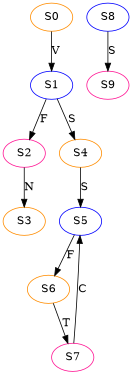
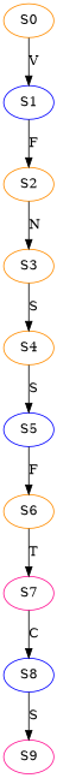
  strict digraph {
    node [color=darkorange]
    S1 [color=blue]
    S0
-   S2 [color=deeppink]
+   S2
    S3
    S4
    S5 [color=blue]
    S6
    S7 [color=deeppink]
    S8 [color=blue]
    S9 [color=deeppink]
    S1 -> S2 [label=F]
    S0 -> S1 [label=V]
    S2 -> S3 [label=N]
-   S1 -> S4 [label=S]
+   S3 -> S4 [label=S]
    S4 -> S5 [label=S]
    S5 -> S6 [label=F]
    S6 -> S7 [label=T]
-   S7 -> S5 [label=C]
+   S7 -> S8 [label=C]
    S8 -> S9 [label=S]
  }
